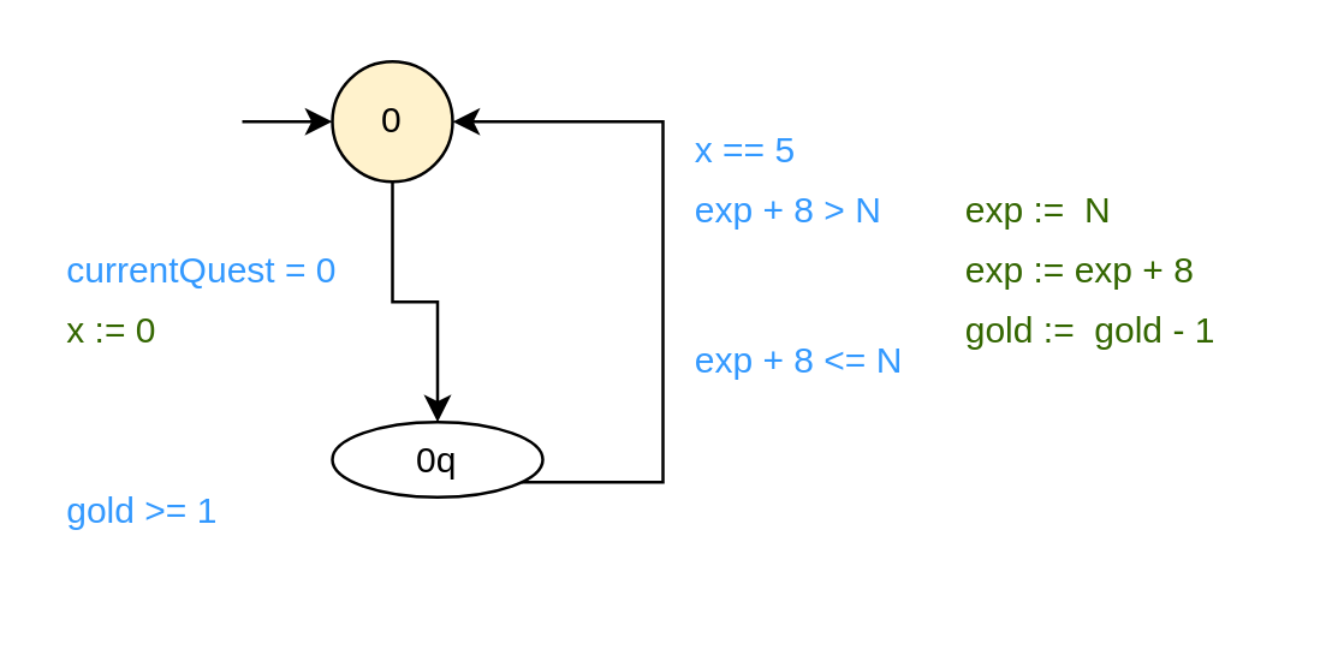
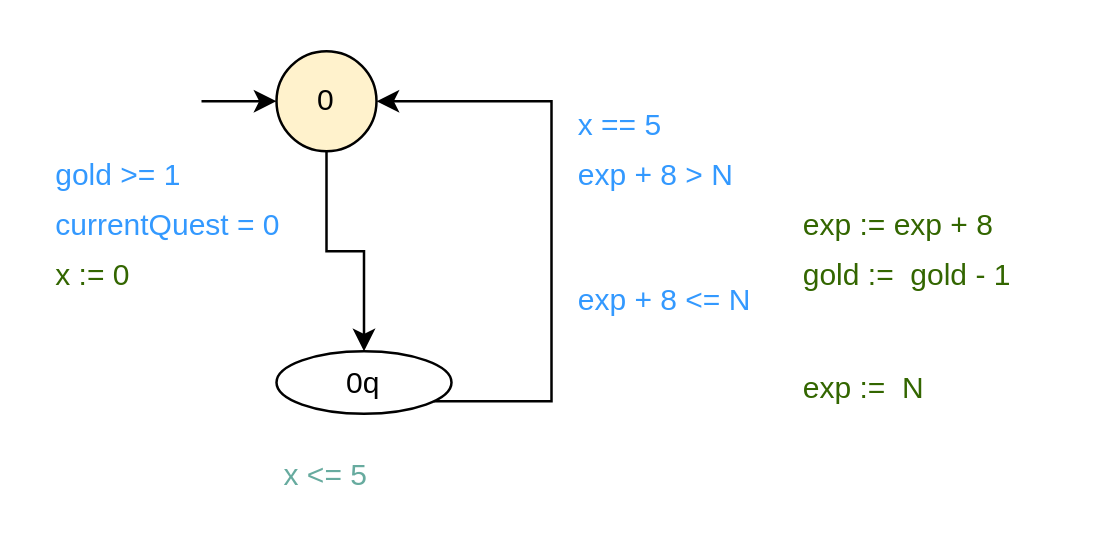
  <mxCell id="0" />
  <mxCell id="1" parent="0" />
  <mxCell id="2" style="edgeStyle=orthogonalEdgeStyle;rounded=0;orthogonalLoop=1;jettySize=auto;html=1;" parent="1" source="3" target="5" edge="1"><mxGeometry relative="1" as="geometry"><mxPoint x="130" y="118" as="targetPoint" /></mxGeometry></mxCell>
  <mxCell id="3" value="0" style="ellipse;whiteSpace=wrap;html=1;aspect=fixed;fillColor=#fff2cc;" parent="1" vertex="1"><mxGeometry x="110" y="20" width="40" height="40" as="geometry" /></mxCell>
  <mxCell id="4" value="" style="endArrow=classic;html=1;fontSize=8;" parent="1" target="3" edge="1"><mxGeometry width="50" height="50" relative="1" as="geometry"><mxPoint x="80" y="40" as="sourcePoint" /><mxPoint x="40" y="50" as="targetPoint" /></mxGeometry></mxCell>
  <mxCell id="5" value="0q" style="ellipse;whiteSpace=wrap;html=1;aspect=fixed;" parent="1" vertex="1"><mxGeometry x="110" y="140" width="70" height="25" as="geometry" /></mxCell>
+ <mxCell id="6" value="x &amp;lt;= 5" style="text;html=1;strokeColor=none;fillColor=none;align=center;verticalAlign=middle;whiteSpace=wrap;rounded=0;fontColor=#67AB9F;" parent="1" vertex="1"><mxGeometry x="95" y="180" width="70" height="20" as="geometry" /></mxCell>
  <mxCell id="7" value="x := 0" style="text;html=1;strokeColor=none;fillColor=none;align=left;verticalAlign=middle;whiteSpace=wrap;rounded=0;labelBackgroundColor=none;fontColor=#336600;" parent="1" vertex="1"><mxGeometry x="20" y="100" width="60" height="20" as="geometry" /></mxCell>
  <mxCell id="8" style="edgeStyle=orthogonalEdgeStyle;rounded=0;orthogonalLoop=1;jettySize=auto;html=1;" parent="1" source="5" target="3" edge="1"><mxGeometry relative="1" as="geometry"><mxPoint x="140" y="150" as="targetPoint" /><mxPoint x="140" y="70" as="sourcePoint" /><Array as="points"><mxPoint x="220" y="160" /><mxPoint x="220" y="40" /></Array></mxGeometry></mxCell>
  <mxCell id="9" value="x == 5" style="text;html=1;strokeColor=none;fillColor=none;align=left;verticalAlign=middle;whiteSpace=wrap;rounded=0;fontColor=#3399FF;" parent="1" vertex="1"><mxGeometry x="229" y="40" width="70" height="20" as="geometry" /></mxCell>
- <mxCell id="10" value="&lt;font color=&quot;#3399ff&quot;&gt;gold &amp;gt;= 1&lt;/font&gt;" style="text;html=1;strokeColor=none;fillColor=none;align=left;verticalAlign=middle;whiteSpace=wrap;rounded=0;fontColor=#336600;" parent="1" vertex="1"><mxGeometry x="20" y="160" width="60" height="20" as="geometry" /></mxCell>
+ <mxCell id="10" value="&lt;font color=&quot;#3399ff&quot;&gt;gold &amp;gt;= 1&lt;/font&gt;" style="text;html=1;strokeColor=none;fillColor=none;align=left;verticalAlign=middle;whiteSpace=wrap;rounded=0;fontColor=#336600;" parent="1" vertex="1"><mxGeometry x="20" y="60" width="60" height="20" as="geometry" /></mxCell>
  <mxCell id="11" value="exp := exp + 8" style="text;html=1;strokeColor=none;fillColor=none;align=left;verticalAlign=middle;whiteSpace=wrap;rounded=0;fontColor=#336600;" parent="1" vertex="1"><mxGeometry x="319" y="80" width="100" height="20" as="geometry" /></mxCell>
  <mxCell id="12" value="&lt;font color=&quot;#3399ff&quot;&gt;exp + 8 &amp;lt;= N&lt;/font&gt;" style="text;html=1;strokeColor=none;fillColor=none;align=left;verticalAlign=middle;whiteSpace=wrap;rounded=0;fontColor=#336600;" parent="1" vertex="1"><mxGeometry x="229" y="110" width="80" height="20" as="geometry" /></mxCell>
- <mxCell id="13" value="exp :=&amp;nbsp; N" style="text;html=1;strokeColor=none;fillColor=none;align=left;verticalAlign=middle;whiteSpace=wrap;rounded=0;fontColor=#336600;" parent="1" vertex="1"><mxGeometry x="319" y="60" width="100" height="20" as="geometry" /></mxCell>
+ <mxCell id="13" value="exp :=&amp;nbsp; N" style="text;html=1;strokeColor=none;fillColor=none;align=left;verticalAlign=middle;whiteSpace=wrap;rounded=0;fontColor=#336600;" parent="1" vertex="1"><mxGeometry x="319" y="145" width="100" height="20" as="geometry" /></mxCell>
  <mxCell id="14" value="&lt;font color=&quot;#3399ff&quot;&gt;exp + 8 &amp;gt; N&lt;/font&gt;" style="text;html=1;strokeColor=none;fillColor=none;align=left;verticalAlign=middle;whiteSpace=wrap;rounded=0;fontColor=#336600;" parent="1" vertex="1"><mxGeometry x="229" y="60" width="70" height="20" as="geometry" /></mxCell>
  <mxCell id="15" value="currentQuest = 0" style="text;html=1;strokeColor=none;fillColor=none;align=left;verticalAlign=middle;whiteSpace=wrap;rounded=0;labelBackgroundColor=none;fontColor=#3399FF;" parent="1" vertex="1"><mxGeometry x="20" y="80" width="105" height="20" as="geometry" /></mxCell>
  <mxCell id="16" value="gold :=&amp;nbsp; gold - 1" style="text;html=1;strokeColor=none;fillColor=none;align=left;verticalAlign=middle;whiteSpace=wrap;rounded=0;fontColor=#336600;" parent="1" vertex="1"><mxGeometry x="319" y="100" width="100" height="20" as="geometry" /></mxCell>
